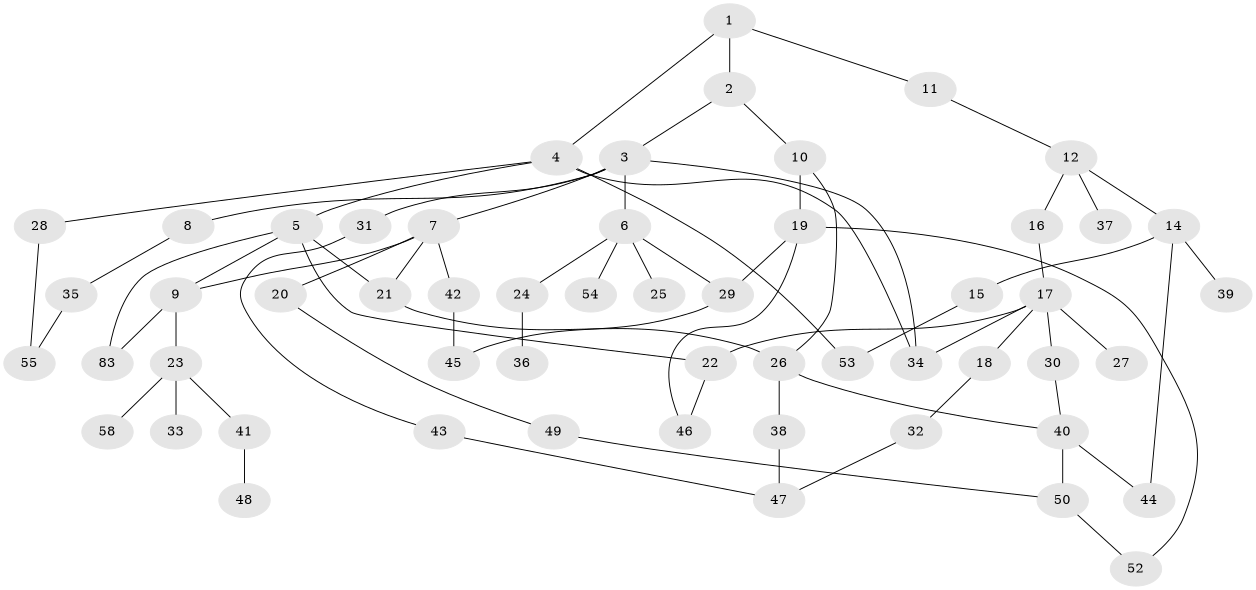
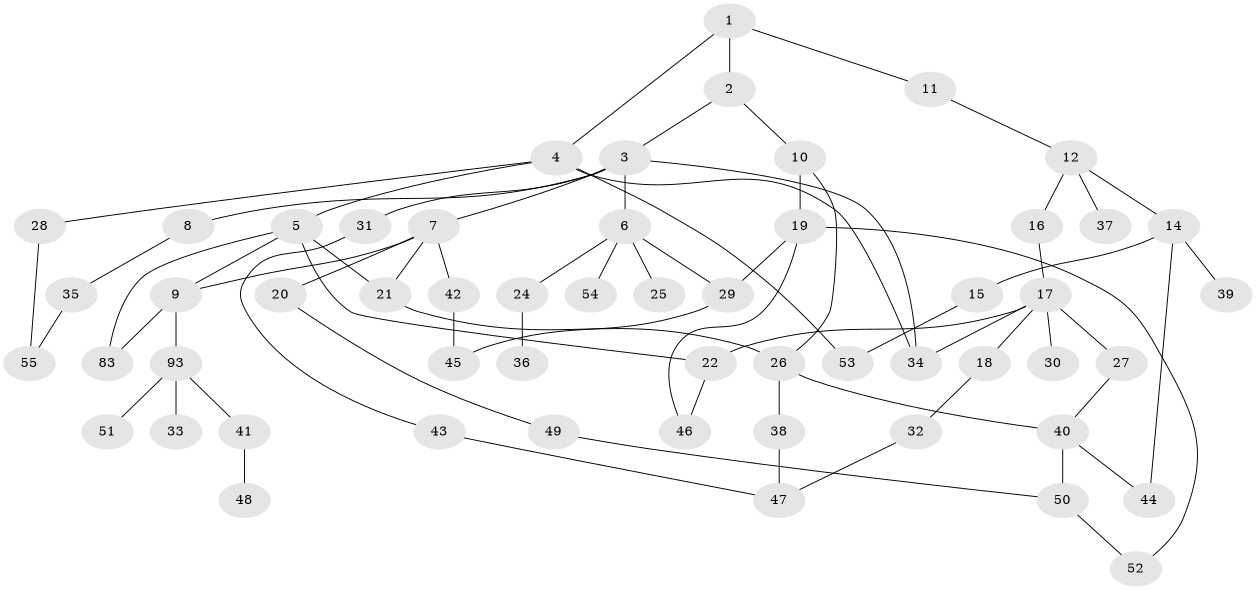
  graph {
    node [color=gray90 style=filled]
    1
    2
    4
    11
    3
    10
    34
    5
    28
    53
    12
    6
    7
    8
    31
    19
    26
    24
    25
    29
    54
    9
    21
    20
    42
    35
    43
    n28 [label=83]
    22
    55
-   23
+   23 [label=93]
    46
    36
    45
    49
    33
    41
-   51 [label=58]
+   51
    52
    38
    40
    37
    16
    14
    17
    15
    39
    44
    18
    27
    30
    32
    47
    50
    48
    1 -- 2
    1 -- 4
    1 -- 11
    2 -- 3
    2 -- 10
    4 -- 34
    4 -- 5
    4 -- 28
    4 -- 53
    11 -- 12
    3 -- 34
    3 -- 6
    3 -- 7
    3 -- 8
    3 -- 31
    10 -- 19
    10 -- 26
    5 -- 9
    5 -- 21
    5 -- n28
    5 -- 22
    28 -- 55
    12 -- 37
    12 -- 16
    12 -- 14
    6 -- 24
    6 -- 25
    6 -- 29
    6 -- 54
    7 -- 9
    7 -- 21
    7 -- 20
    7 -- 42
    8 -- 35
    31 -- 43
    19 -- 29
    19 -- 46
    19 -- 52
    26 -- 38
    26 -- 40
    24 -- 36
    29 -- 45
    9 -- n28
    9 -- 23
    21 -- 26
    20 -- 49
    42 -- 45
    35 -- 55
    43 -- 47
    22 -- 46
    23 -- 33
    23 -- 41
    23 -- 51
    49 -- 50
    41 -- 48
    38 -- 47
    40 -- 44
    40 -- 50
    16 -- 17
    14 -- 15
    14 -- 39
    14 -- 44
    17 -- 34
    17 -- 22
    17 -- 18
    17 -- 27
    17 -- 30
    15 -- 53
    18 -- 32
-   30 -- 40
+   27 -- 40
    32 -- 47
    50 -- 52
  }
